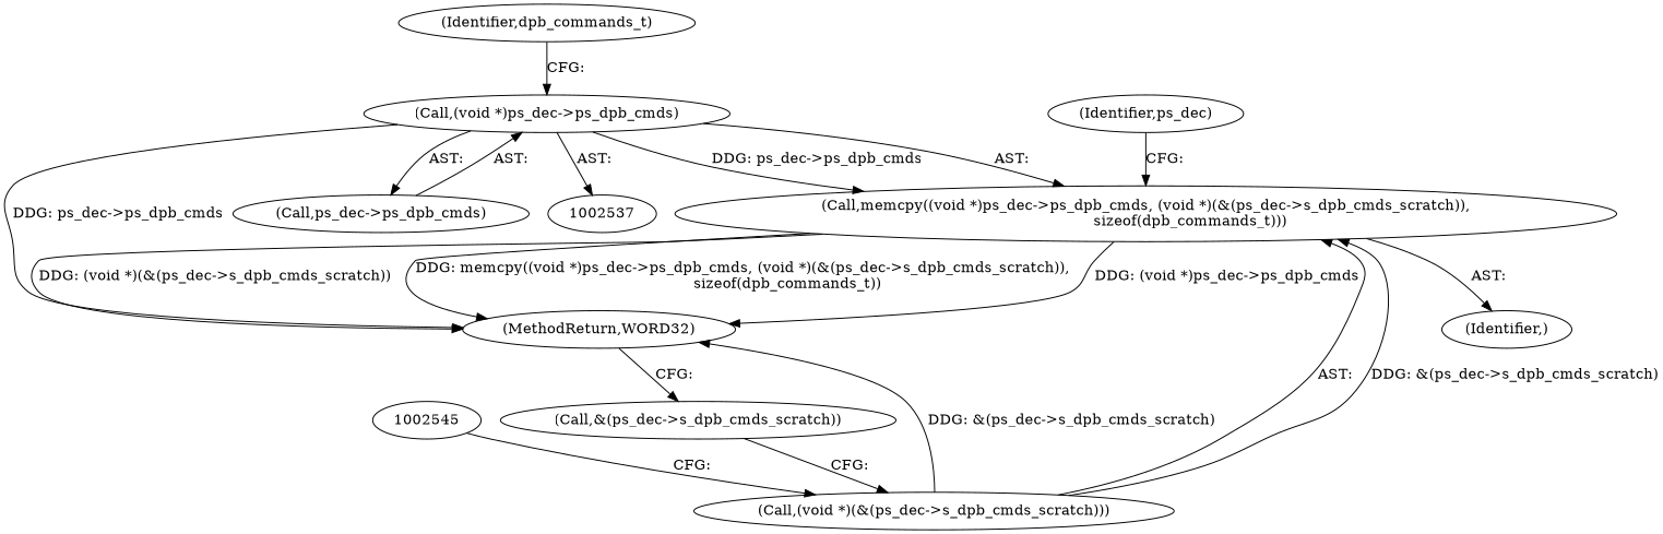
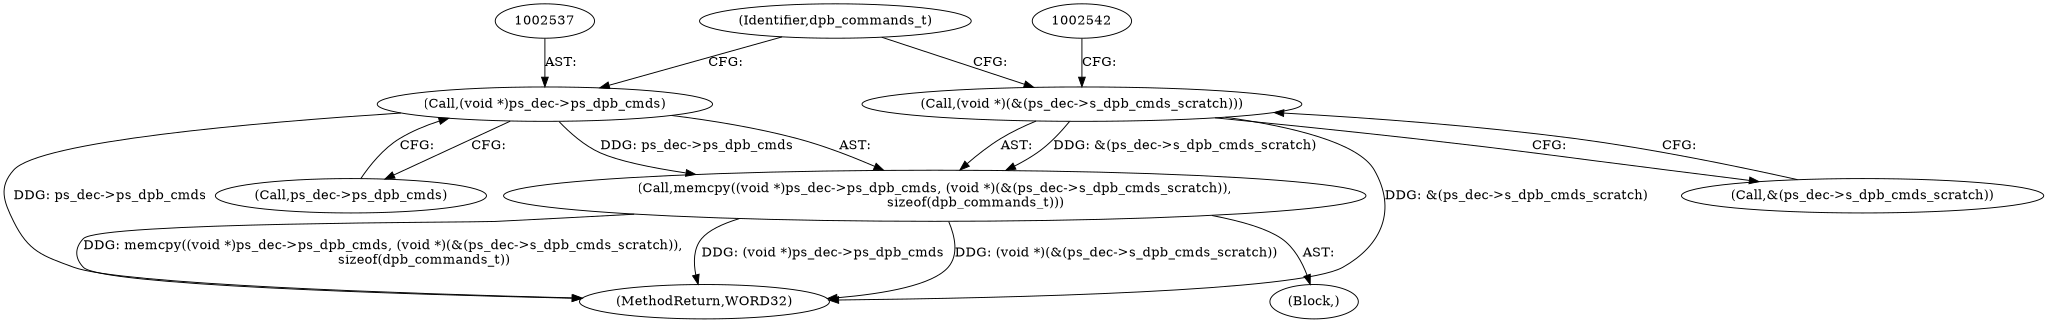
  digraph {
    n1 [label="(Call,memcpy((void *)ps_dec->ps_dpb_cmds, (void *)(&(ps_dec->s_dpb_cmds_scratch)),\n                   sizeof(dpb_commands_t)))"]
-   n2 [label="(Identifier,)"]
+   n2 [label="(Block,)"]
    n3 [label="(MethodReturn,WORD32)"]
    n4 [label="(Call,(void *)ps_dec->ps_dpb_cmds)"]
    n5 [label="(Call,ps_dec->ps_dpb_cmds)"]
    n6 [label="(Call,(void *)(&(ps_dec->s_dpb_cmds_scratch)))"]
    n7 [label="(Call,&(ps_dec->s_dpb_cmds_scratch))"]
    n8 [label="(Identifier,dpb_commands_t)"]
-   n9 [label="(Identifier,ps_dec)"]
    1002537
-   1002542 [label=1002545]
+   1002542
    n1 -> n2 [label="AST: "]
    n1 -> n3 [label="DDG: (void *)(&(ps_dec->s_dpb_cmds_scratch))"]
    n1 -> n3 [label="DDG: memcpy((void *)ps_dec->ps_dpb_cmds, (void *)(&(ps_dec->s_dpb_cmds_scratch)),\n                   sizeof(dpb_commands_t))"]
    n1 -> n3 [label="DDG: (void *)ps_dec->ps_dpb_cmds"]
    n4 -> n1 [label="AST: "]
    n4 -> n1 [label="DDG: ps_dec->ps_dpb_cmds"]
    n4 -> n3 [label="DDG: ps_dec->ps_dpb_cmds"]
-   n4 -> n5 [label="AST: "]
-   n5 -> n4 [label="AST: "]
+   n4 -> n5 [label="CFG: "]
+   n5 -> n4 [label="CFG: "]
    n6 -> n1 [label="AST: "]
    n6 -> n1 [label="DDG: &(ps_dec->s_dpb_cmds_scratch)"]
    n6 -> n3 [label="DDG: &(ps_dec->s_dpb_cmds_scratch)"]
-   n3 -> n7 [label="CFG: "]
+   n6 -> n7 [label="CFG: "]
    n7 -> n6 [label="CFG: "]
    n8 -> n4 [label="CFG: "]
-   n9 -> n1 [label="CFG: "]
-   n4 -> 1002537 [label="AST: "]
+   n8 -> n6 [label="CFG: "]
+   1002537 -> n4 [label="AST: "]
    1002542 -> n6 [label="CFG: "]
  }
